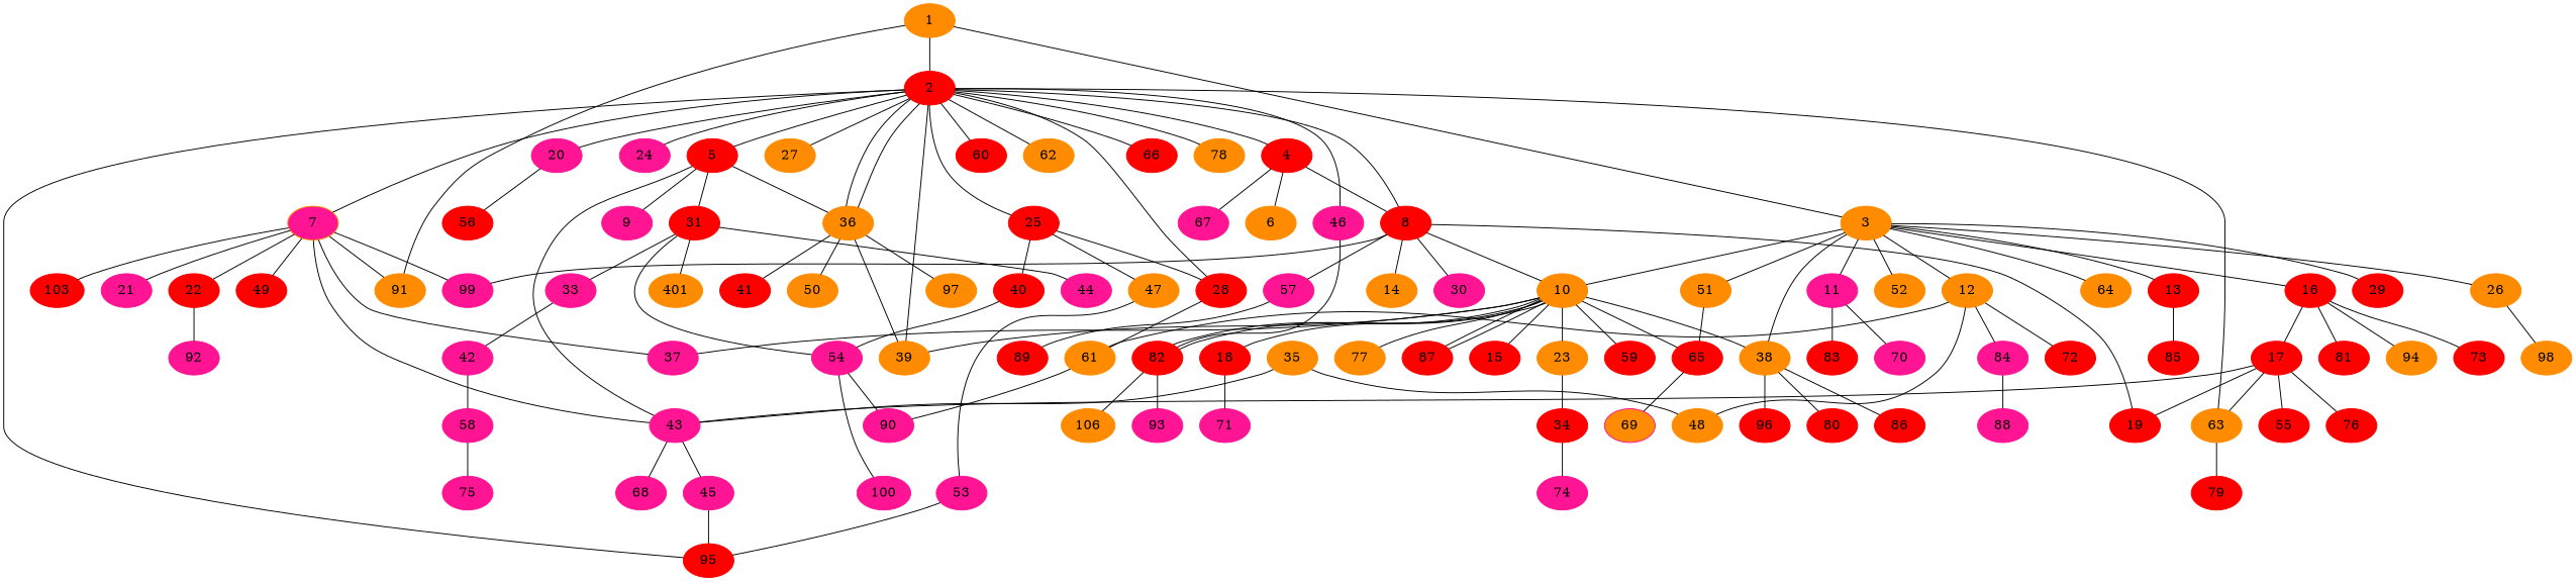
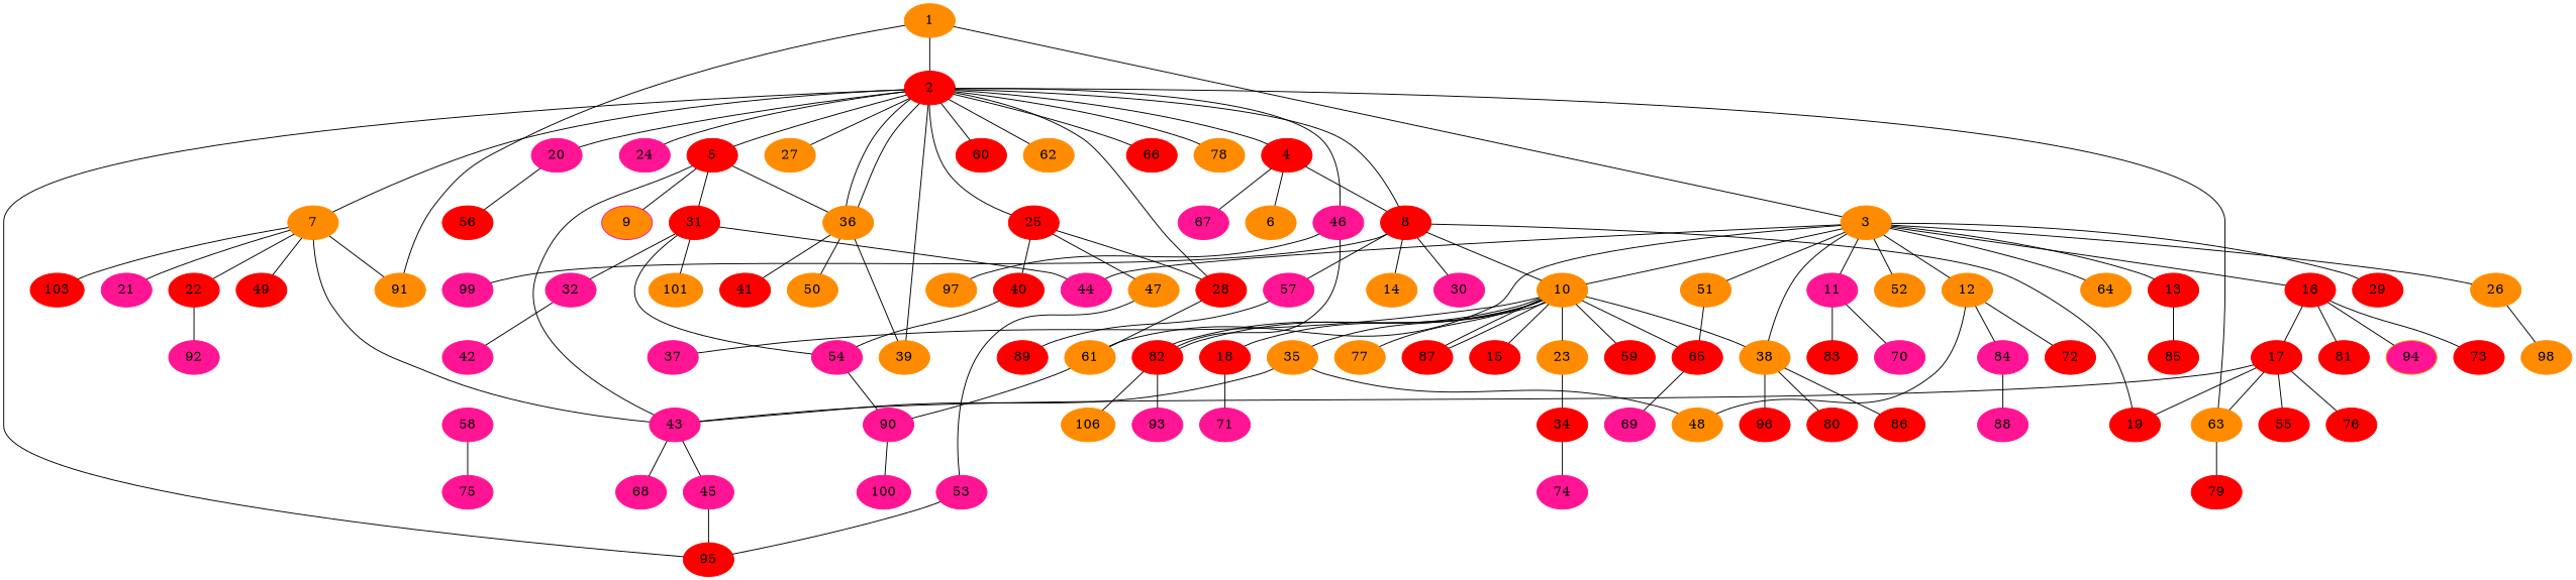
  graph {
    node [color=red style=filled]
    1 [color=darkorange]
    2
    3 [color=darkorange]
    91 [color=darkorange]
    4
    5
-   7 [color=darkorange fillcolor=deeppink]
+   7 [color=darkorange]
    8
    20 [color=deeppink]
    24 [color=deeppink]
    25
    27 [color=darkorange]
    28
    36 [color=darkorange]
    39 [color=darkorange]
    46 [color=deeppink]
    60
    62 [color=darkorange]
    63 [color=darkorange]
    66
    78 [color=darkorange]
    95
    10 [color=darkorange]
    11 [color=deeppink]
    12 [color=darkorange]
    13
    16
    26 [color=darkorange]
    29
    38 [color=darkorange]
    44 [color=deeppink]
    51 [color=darkorange]
    52 [color=darkorange]
    61 [color=darkorange]
    64 [color=darkorange]
    6 [color=darkorange]
    67 [color=deeppink]
-   9 [color=deeppink]
+   9 [color=deeppink fillcolor=darkorange]
    31
    43 [color=deeppink]
    21 [color=deeppink]
    22
    37 [color=deeppink]
    49
    99 [color=deeppink]
    103
    14 [color=darkorange]
    19
    30 [color=deeppink]
    57 [color=deeppink]
    56
    40
    47 [color=darkorange]
    41
    50 [color=darkorange]
    97 [color=darkorange]
    82
    79
    15
    18
    23 [color=darkorange]
    35 [color=darkorange]
    59
    65
    77 [color=darkorange]
    87
    70 [color=deeppink]
    83
    48 [color=darkorange]
    72
    84 [color=deeppink]
    85
    17
    73
    81
-   94 [color=darkorange]
+   94 [color=darkorange fillcolor=deeppink]
    98 [color=darkorange]
    80
    86
    96
    90 [color=deeppink]
-   32 [color=deeppink label=33]
+   32 [color=deeppink]
    54 [color=deeppink]
-   101 [color=darkorange label=401]
+   101 [color=darkorange]
    45 [color=deeppink]
    68 [color=deeppink]
    92 [color=deeppink]
    89
    71 [color=deeppink]
    34
-   69 [color=deeppink fillcolor=darkorange]
+   69 [color=deeppink]
    93 [color=deeppink]
    n93 [color=darkorange label=106]
    88 [color=deeppink]
    55
    76
    74 [color=deeppink]
    53 [color=deeppink]
    42 [color=deeppink]
    58 [color=deeppink]
    75 [color=deeppink]
    100 [color=deeppink]
    1 -- 2
    1 -- 3
    1 -- 91
    2 -- 4
    2 -- 5
    2 -- 7
    2 -- 8
    2 -- 20
    2 -- 24
    2 -- 25
    2 -- 27
    2 -- 28
    2 -- 36
    2 -- 36
    2 -- 39
    2 -- 46
    2 -- 60
    2 -- 62
    2 -- 63
    2 -- 66
    2 -- 78
    2 -- 95
    3 -- 10
    3 -- 11
    3 -- 12
    3 -- 13
    3 -- 16
    3 -- 26
    3 -- 29
    3 -- 38
+   3 -- 44
    3 -- 51
    3 -- 52
-   12 -- 61
+   3 -- 61
    3 -- 64
    4 -- 8
    4 -- 6
    4 -- 67
    5 -- 36
    5 -- 9
    5 -- 31
    5 -- 43
    7 -- 91
    7 -- 43
    7 -- 21
    7 -- 22
-   7 -- 37
    7 -- 49
-   7 -- 99
    7 -- 103
    8 -- 10
    8 -- 99
    8 -- 14
    8 -- 19
    8 -- 30
    8 -- 57
    20 -- 56
    25 -- 28
    25 -- 40
    25 -- 47
    28 -- 61
    36 -- 39
    36 -- 41
    36 -- 50
-   36 -- 97
+   46 -- 97
    46 -- 82
    63 -- 79
    10 -- 38
    10 -- 37
    10 -- 82
    10 -- 82
    10 -- 15
    10 -- 18
    10 -- 23
-   10 -- 39
+   10 -- 35
    10 -- 59
    10 -- 65
    10 -- 77
    10 -- 87
    10 -- 87
    11 -- 70
    11 -- 83
    12 -- 48
    12 -- 72
    12 -- 84
    13 -- 85
    16 -- 17
    16 -- 73
    16 -- 81
    16 -- 94
    26 -- 98
    38 -- 80
    38 -- 86
    38 -- 96
    51 -- 65
    61 -- 90
    31 -- 44
    31 -- 32
    31 -- 54
    31 -- 101
    43 -- 45
    43 -- 68
    22 -- 92
    57 -- 89
    40 -- 54
    47 -- 53
    82 -- 93
    82 -- n93
    18 -- 71
    23 -- 34
    35 -- 43
    35 -- 48
    65 -- 69
    84 -- 88
    17 -- 63
    17 -- 43
    17 -- 19
    17 -- 55
    17 -- 76
-   54 -- 100
+   90 -- 100
    32 -- 42
    54 -- 90
    45 -- 95
    34 -- 74
    53 -- 95
-   42 -- 58
    58 -- 75
  }
